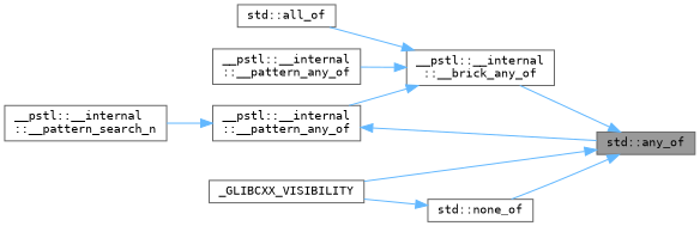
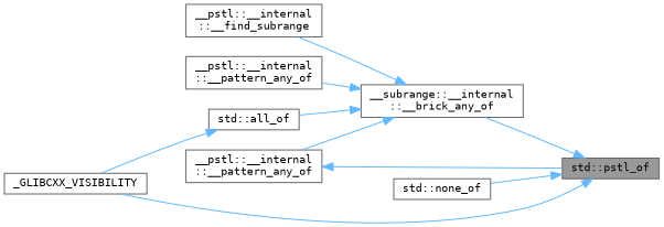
  digraph {
    fontname="DejaVu Sans Mono"
    rankdir=RL
    node [color=grey40 fillcolor=white fontname="DejaVu Sans Mono" fontsize=10 shape=box style=filled]
    edge [color=steelblue1 dir=back fontname="DejaVu Sans Mono" fontsize=10 labelfontname=Helvetica labelfontsize=10 style=solid]
-   n1 [color=gray40 fillcolor=grey60 fontcolor=black height=0.2 label="std::any_of" width=0.4]
-   n2 [height=0.2 label="__pstl::__internal\l::__brick_any_of" width=0.4]
+   n1 [color=gray40 fillcolor=grey60 fontcolor=black height=0.2 label="std::pstl_of" width=0.4]
+   n2 [height=0.2 label="__subrange::__internal\l::__brick_any_of" width=0.4]
    n3 [height=0.2 label=_GLIBCXX_VISIBILITY width=0.4]
    n4 [height=0.2 label="std::none_of" width=0.4]
    n5 [height=0.2 label="std::all_of" width=0.4]
+   n6 [height=0.2 label="__pstl::__internal\l::__find_subrange" width=0.4]
    n7 [height=0.2 label="__pstl::__internal\l::__pattern_any_of" width=0.4]
    n8 [height=0.2 label="__pstl::__internal\l::__pattern_any_of" width=0.4]
-   n9 [height=0.2 label="__pstl::__internal\l::__pattern_search_n" width=0.4]
    n1 -> n2
    n1 -> n3
    n1 -> n4
    n2 -> n5
+   n2 -> n6
    n2 -> n7
    n2 -> n8
-   n4 -> n3
+   n5 -> n3
    n7 -> n1
-   n7 -> n9
  }
